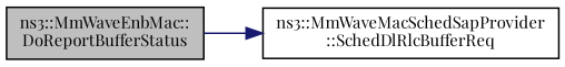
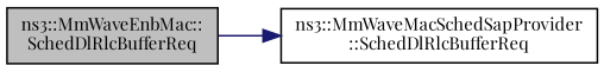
  digraph {
    rankdir=LR
    fontname="Playfair Display"
    node [color=black fontname="Playfair Display" fontsize=10 shape=record style=filled]
-   n1 [fillcolor=grey75 fontcolor=black height=0.2 label="ns3::MmWaveEnbMac::\lDoReportBufferStatus" width=0.4]
+   n1 [fillcolor=grey75 fontcolor=black height=0.2 label="ns3::MmWaveEnbMac::\lSchedDlRlcBufferReq" width=0.4]
    n2 [fillcolor=white height=0.2 label="ns3::MmWaveMacSchedSapProvider\l::SchedDlRlcBufferReq" width=0.4]
    n1 -> n2 [color=midnightblue fontname="Playfair Display" fontsize=10 labelfontname=Helvetica labelfontsize=10 style=solid]
  }
